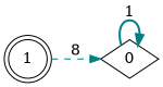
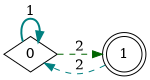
  digraph {
    rankdir=LR
    node [style=filled fillcolor=white]
    edge [color=teal style=dashed]
    0 [shape=diamond]
    1 [shape=doublecircle]
    0 -> 0 [label=1 style=bold]
-   1 -> 0 [label=8]
+   0 -> 1 [label=2 color=darkgreen]
+   1 -> 0 [label=2]
  }
